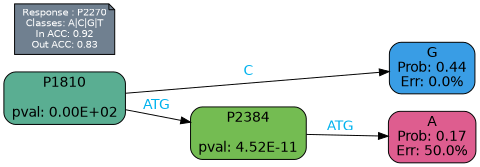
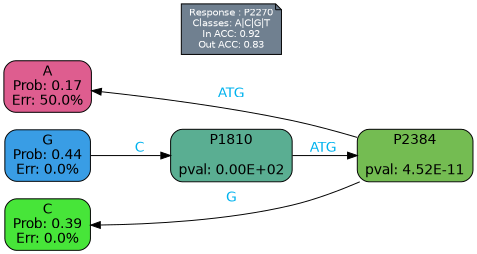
  digraph {
    rankdir=LR
    ranksep=equally
    splines=polylines
    node [color=black fontname=helvetica shape=box style="filled, rounded"]
    edge [fontcolor=deepskyblue2 fontname=helvetica]
    n1 [fillcolor="#de5d8f" label="A\nProb: 0.17\nErr: 50.0%"]
+   n2 [fillcolor="#47e539" label="C\nProb: 0.39\nErr: 0.0%"]
    n3 [fillcolor="#399de5" label="G\nProb: 0.44\nErr: 0.0%"]
    n4 [align=left fillcolor=slategray fontcolor=white fontsize=10 label="Response : P2270\nClasses: A|C|G|T\nIn ACC: 0.92\nOut ACC: 0.83\n" shape=note style=filled]
    n5 [fillcolor="#5aae92" label="P1810\n\npval: 0.00E+02"]
    n6 [fillcolor="#74bc52" label="P2384\n\npval: 4.52E-11"]
    subgraph sub_1 {
      rank=same
      n1
+     n2
      n3
    }
    subgraph sub_2 {
      rank=same
      n4
      n5
    }
-   n5 -> n3 [label=C]
+   n3 -> n5 [label=C]
    n5 -> n6 [label=ATG]
    n6 -> n1 [label=ATG]
+   n6 -> n2 [label=G]
  }
